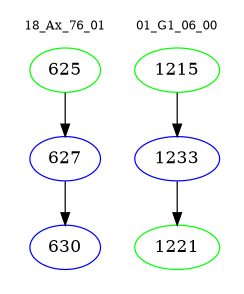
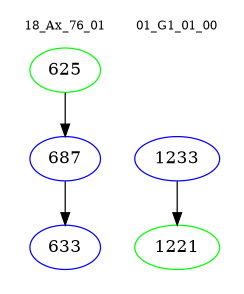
  digraph {
    node [color=green]
    edge [color=black]
    n1 [label=625]
-   n2 [color=blue label=627]
-   n3 [color=blue label=630]
-   n4 [label=1215]
+   n2 [color=blue label=687]
+   n3 [color=blue label=633]
    n5 [color=blue label=1233]
    n6 [label=1221]
    subgraph cluster_1 {
      color=white
      fontsize=10
      label="18_Ax_76_01"
      n1
      n2
      n3
    }
    subgraph cluster_2 {
      color=white
      fontsize=10
-     label="01_G1_06_00"
-     n4
+     label="01_G1_01_00"
      n5
      n6
    }
    n1 -> n2
    n2 -> n3
-   n4 -> n5
    n5 -> n6
  }
